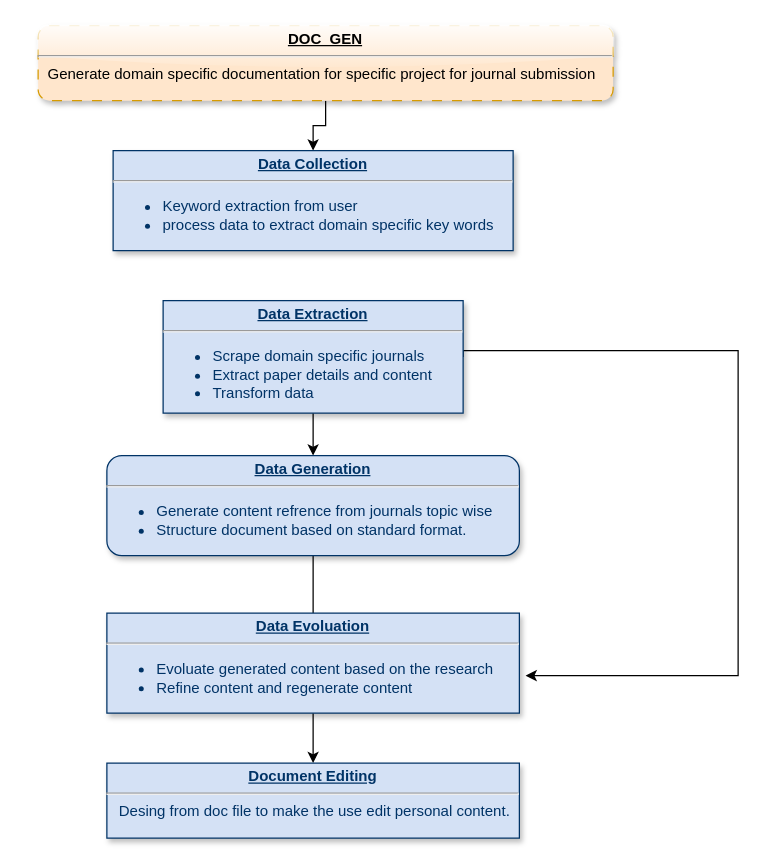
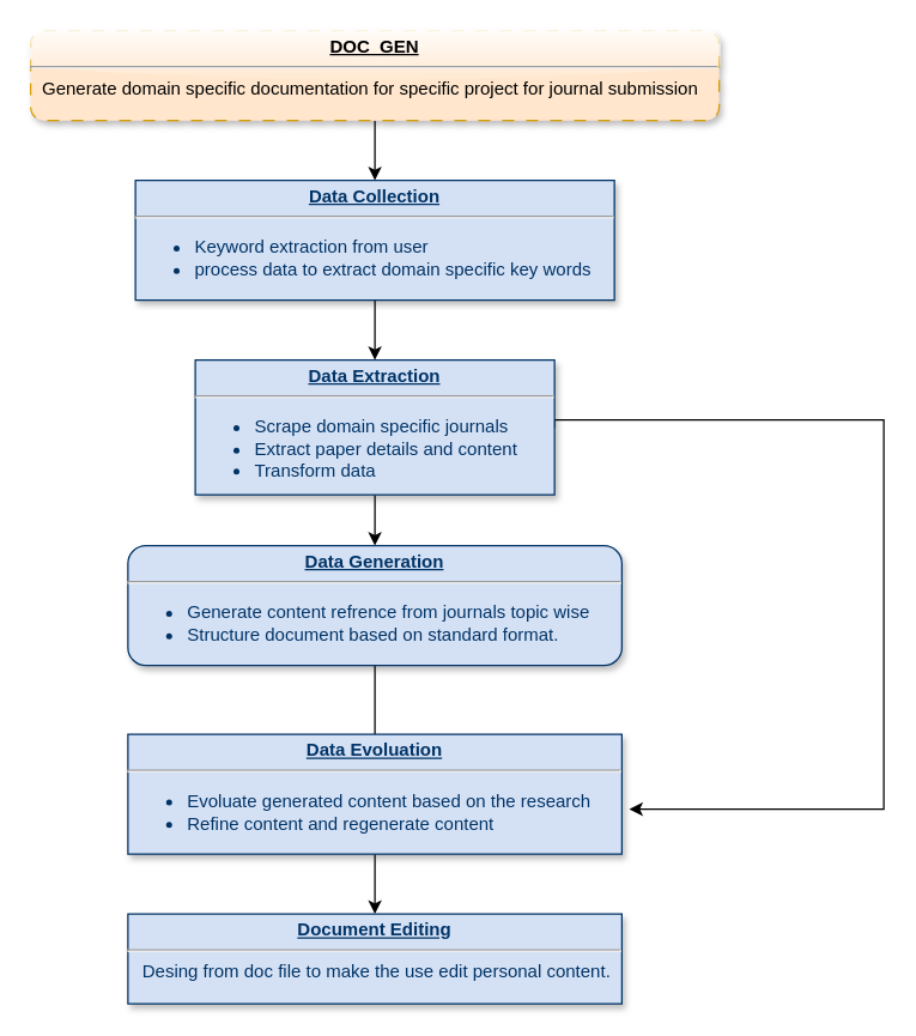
  <mxCell id="0" />
  <mxCell id="1" parent="0" />
  <mxCell id="2" value="" style="edgeStyle=orthogonalEdgeStyle;rounded=0;orthogonalLoop=1;jettySize=auto;html=1;" edge="1" parent="1" source="3" target="5"><mxGeometry relative="1" as="geometry" /></mxCell>
- <mxCell id="3" value="&lt;p style=&quot;margin: 0px; margin-top: 4px; text-align: center; text-decoration: underline;&quot;&gt;&lt;b&gt;DOC_GEN&lt;/b&gt;&lt;/p&gt;&lt;hr&gt;&lt;p style=&quot;margin: 0px; margin-left: 8px;&quot;&gt;Generate domain specific documentation for specific project for journal submission&lt;/p&gt;" style="verticalAlign=top;align=left;overflow=fill;fontSize=12;fontFamily=Helvetica;html=1;strokeColor=#d79b00;shadow=1;fillColor=#ffe6cc;dashed=1;dashPattern=8 8;glass=1;rounded=1;" parent="1" vertex="1"><mxGeometry x="30" y="20" width="460" height="60" as="geometry" /></mxCell>
+ <mxCell id="3" value="&lt;p style=&quot;margin: 0px; margin-top: 4px; text-align: center; text-decoration: underline;&quot;&gt;&lt;b&gt;DOC_GEN&lt;/b&gt;&lt;/p&gt;&lt;hr&gt;&lt;p style=&quot;margin: 0px; margin-left: 8px;&quot;&gt;Generate domain specific documentation for specific project for journal submission&lt;/p&gt;" style="verticalAlign=top;align=left;overflow=fill;fontSize=12;fontFamily=Helvetica;html=1;strokeColor=#d79b00;shadow=1;fillColor=#ffe6cc;dashed=1;dashPattern=8 8;glass=1;rounded=1;" parent="1" vertex="1"><mxGeometry x="20" y="20" width="460" height="60" as="geometry" /></mxCell>
+ <mxCell id="4" value="" style="edgeStyle=orthogonalEdgeStyle;rounded=0;orthogonalLoop=1;jettySize=auto;html=1;" edge="1" parent="1" source="5" target="8"><mxGeometry relative="1" as="geometry" /></mxCell>
  <mxCell id="5" value="&lt;p style=&quot;margin: 0px; margin-top: 4px; text-align: center; text-decoration: underline;&quot;&gt;&lt;b&gt;Data Collection&lt;/b&gt;&lt;/p&gt;&lt;hr&gt;&lt;p style=&quot;margin: 0px; margin-left: 8px;&quot;&gt;&lt;/p&gt;&lt;ul&gt;&lt;li&gt;Keyword extraction from user&lt;/li&gt;&lt;li&gt;process data to extract domain specific key words&lt;/li&gt;&lt;/ul&gt;&lt;p&gt;&lt;/p&gt;" style="verticalAlign=top;align=left;overflow=fill;fontSize=12;fontFamily=Helvetica;html=1;strokeColor=#003366;shadow=1;fillColor=#D4E1F5;fontColor=#003366" vertex="1" parent="1"><mxGeometry x="90" y="120" width="320" height="80" as="geometry" /></mxCell>
  <mxCell id="6" value="" style="edgeStyle=orthogonalEdgeStyle;rounded=0;orthogonalLoop=1;jettySize=auto;html=1;" edge="1" parent="1" source="8" target="10"><mxGeometry relative="1" as="geometry" /></mxCell>
  <mxCell id="7" value="" style="edgeStyle=orthogonalEdgeStyle;rounded=0;orthogonalLoop=1;jettySize=auto;html=1;exitX=1;exitY=0.5;exitDx=0;exitDy=0;" edge="1" parent="1" source="8"><mxGeometry relative="1" as="geometry"><mxPoint x="380" y="260" as="sourcePoint" /><mxPoint x="420" y="540" as="targetPoint" /><Array as="points"><mxPoint x="370" y="280" /><mxPoint x="590" y="280" /><mxPoint x="590" y="540" /></Array></mxGeometry></mxCell>
  <mxCell id="8" value="&lt;p style=&quot;margin: 0px; margin-top: 4px; text-align: center; text-decoration: underline;&quot;&gt;&lt;b&gt;Data Extraction&lt;/b&gt;&lt;/p&gt;&lt;hr&gt;&lt;p style=&quot;margin: 0px; margin-left: 8px;&quot;&gt;&lt;/p&gt;&lt;ul&gt;&lt;li&gt;Scrape domain specific journals&lt;/li&gt;&lt;li&gt;Extract paper details and content&lt;/li&gt;&lt;li&gt;Transform data&lt;/li&gt;&lt;/ul&gt;&lt;p&gt;&lt;/p&gt;" style="verticalAlign=top;align=left;overflow=fill;fontSize=12;fontFamily=Helvetica;html=1;strokeColor=#003366;shadow=1;fillColor=#D4E1F5;fontColor=#003366" vertex="1" parent="1"><mxGeometry x="130" y="240" width="240" height="90" as="geometry" /></mxCell>
  <mxCell id="9" value="" style="edgeStyle=orthogonalEdgeStyle;rounded=0;orthogonalLoop=1;jettySize=auto;html=1;endArrow=none;" edge="1" parent="1" source="10" target="12"><mxGeometry relative="1" as="geometry" /></mxCell>
  <mxCell id="10" value="&lt;p style=&quot;margin: 0px; margin-top: 4px; text-align: center; text-decoration: underline;&quot;&gt;&lt;b&gt;Data Generation&lt;/b&gt;&lt;/p&gt;&lt;hr&gt;&lt;p style=&quot;margin: 0px; margin-left: 8px;&quot;&gt;&lt;/p&gt;&lt;ul&gt;&lt;li&gt;Generate content refrence from journals topic wise&lt;/li&gt;&lt;li&gt;Structure document based on standard format.&lt;/li&gt;&lt;/ul&gt;&lt;p&gt;&lt;/p&gt;" style="verticalAlign=top;align=left;overflow=fill;fontSize=12;fontFamily=Helvetica;html=1;strokeColor=#003366;shadow=1;fillColor=#D4E1F5;fontColor=#003366;rounded=1;" vertex="1" parent="1"><mxGeometry x="85" y="364" width="330" height="80" as="geometry" /></mxCell>
  <mxCell id="11" value="" style="edgeStyle=orthogonalEdgeStyle;rounded=0;orthogonalLoop=1;jettySize=auto;html=1;" edge="1" parent="1" source="12" target="13"><mxGeometry relative="1" as="geometry" /></mxCell>
  <mxCell id="12" value="&lt;p style=&quot;margin: 0px; margin-top: 4px; text-align: center; text-decoration: underline;&quot;&gt;&lt;b&gt;Data Evoluation&lt;/b&gt;&lt;/p&gt;&lt;hr&gt;&lt;p style=&quot;margin: 0px; margin-left: 8px;&quot;&gt;&lt;/p&gt;&lt;ul&gt;&lt;li&gt;Evoluate generated content based on the research&lt;/li&gt;&lt;li&gt;Refine content and regenerate content&lt;/li&gt;&lt;/ul&gt;&lt;p&gt;&lt;/p&gt;" style="verticalAlign=top;align=left;overflow=fill;fontSize=12;fontFamily=Helvetica;html=1;strokeColor=#003366;shadow=1;fillColor=#D4E1F5;fontColor=#003366" vertex="1" parent="1"><mxGeometry x="85" y="490" width="330" height="80" as="geometry" /></mxCell>
  <mxCell id="13" value="&lt;p style=&quot;margin: 0px; margin-top: 4px; text-align: center; text-decoration: underline;&quot;&gt;&lt;b&gt;Document Editing&lt;/b&gt;&lt;/p&gt;&lt;hr&gt;&lt;p style=&quot;margin: 0px; margin-left: 8px;&quot;&gt;&lt;/p&gt;&lt;span style=&quot;background-color: transparent; color: light-dark(rgb(0, 51, 102), rgb(161, 205, 249));&quot;&gt;&amp;nbsp; &amp;nbsp;Desing from doc file to make the use edit personal content.&lt;/span&gt;&lt;p&gt;&lt;/p&gt;" style="verticalAlign=top;align=left;overflow=fill;fontSize=12;fontFamily=Helvetica;html=1;strokeColor=#003366;shadow=1;fillColor=#D4E1F5;fontColor=#003366" vertex="1" parent="1"><mxGeometry x="85" y="610" width="330" height="60" as="geometry" /></mxCell>
